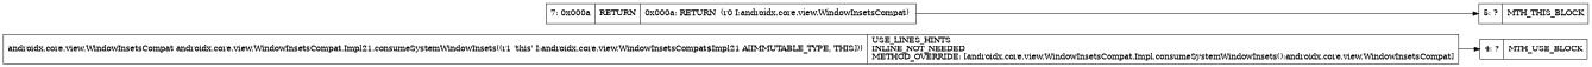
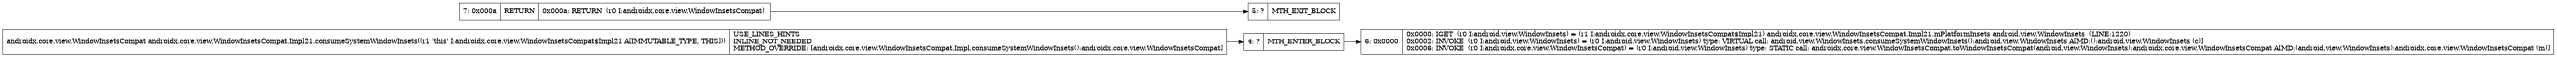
  digraph {
    rankdir=LR
    node [shape=record]
-   n1 [label="{4\:\ ?|MTH_USE_BLOCK\l}"]
+   n1 [label="{4\:\ ?|MTH_ENTER_BLOCK\l}"]
+   n2 [label="{6\:\ 0x0000|0x0000: IGET  (r0 I:android.view.WindowInsets) = (r1 I:androidx.core.view.WindowInsetsCompat$Impl21) androidx.core.view.WindowInsetsCompat.Impl21.mPlatformInsets android.view.WindowInsets  (LINE:1220)\l0x0002: INVOKE  (r0 I:android.view.WindowInsets) = (r0 I:android.view.WindowInsets) type: VIRTUAL call: android.view.WindowInsets.consumeSystemWindowInsets():android.view.WindowInsets A[MD:():android.view.WindowInsets (c)]\l0x0006: INVOKE  (r0 I:androidx.core.view.WindowInsetsCompat) = (r0 I:android.view.WindowInsets) type: STATIC call: androidx.core.view.WindowInsetsCompat.toWindowInsetsCompat(android.view.WindowInsets):androidx.core.view.WindowInsetsCompat A[MD:(android.view.WindowInsets):androidx.core.view.WindowInsetsCompat (m)]\l}"]
    n3 [label="{7\:\ 0x000a|RETURN\l|0x000a: RETURN  (r0 I:androidx.core.view.WindowInsetsCompat) \l}"]
-   n4 [label="{5\:\ ?|MTH_THIS_BLOCK\l}"]
+   n4 [label="{5\:\ ?|MTH_EXIT_BLOCK\l}"]
    n5 [label="{androidx.core.view.WindowInsetsCompat androidx.core.view.WindowInsetsCompat.Impl21.consumeSystemWindowInsets((r1 'this' I:androidx.core.view.WindowInsetsCompat$Impl21 A[IMMUTABLE_TYPE, THIS]))  | USE_LINES_HINTS\lINLINE_NOT_NEEDED\lMETHOD_OVERRIDE: [androidx.core.view.WindowInsetsCompat.Impl.consumeSystemWindowInsets():androidx.core.view.WindowInsetsCompat]\l}"]
+   n1 -> n2
    n3 -> n4
    n5 -> n1
  }
